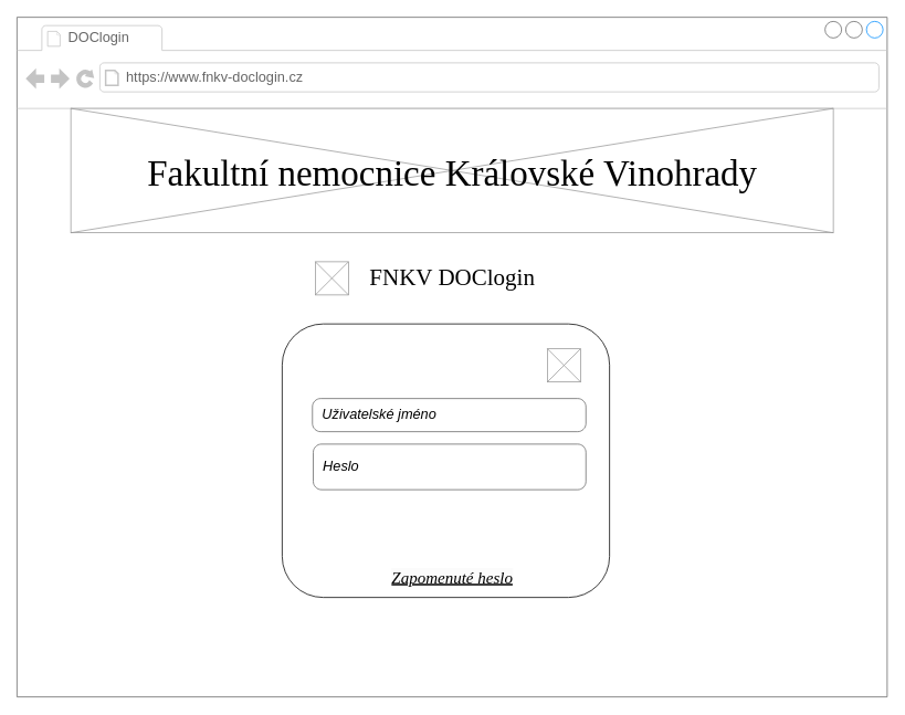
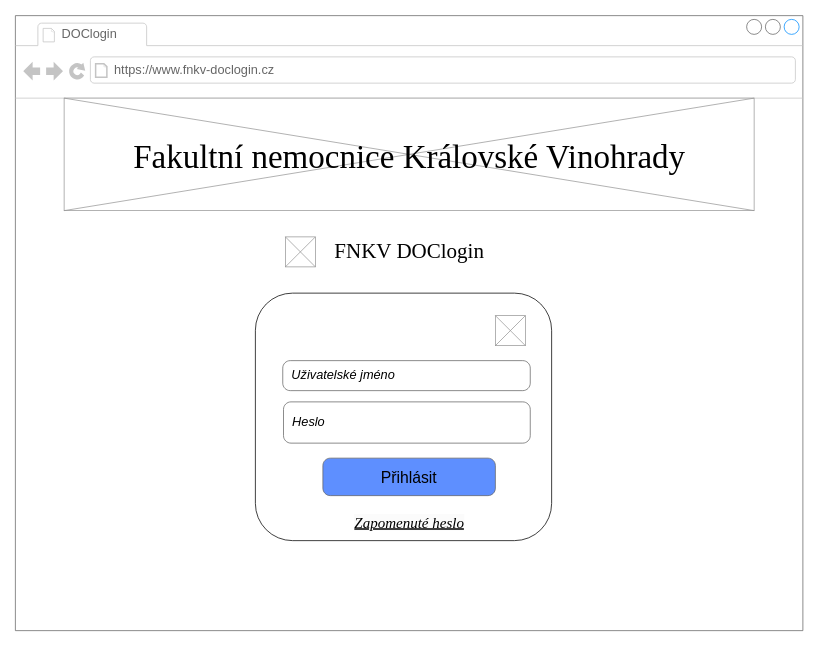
  <mxCell id="0" />
  <mxCell id="1" parent="0" />
  <mxCell id="2" value="" style="strokeWidth=1;shadow=0;dashed=0;align=center;html=1;shape=mxgraph.mockup.containers.browserWindow;rSize=0;strokeColor=#666666;mainText=,;recursiveResize=0;rounded=0;labelBackgroundColor=none;fontFamily=Verdana;fontSize=12" parent="1" vertex="1"><mxGeometry x="20" y="20" width="1050" height="820" as="geometry" /></mxCell>
  <mxCell id="3" value="" style="verticalLabelPosition=bottom;shadow=0;dashed=0;align=center;html=1;verticalAlign=top;strokeWidth=1;shape=mxgraph.mockup.graphics.simpleIcon;strokeColor=#999999;fillColor=#ffffff;rounded=0;labelBackgroundColor=none;fontFamily=Verdana;fontSize=12;fontColor=#000000;" parent="2" vertex="1"><mxGeometry x="65" y="110" width="920" height="150" as="geometry" /></mxCell>
  <mxCell id="4" value="DOClogin" style="strokeWidth=1;shadow=0;dashed=0;align=center;html=1;shape=mxgraph.mockup.containers.anchor;fontSize=17;fontColor=#666666;align=left;" parent="2" vertex="1"><mxGeometry x="60" y="12" width="110" height="26" as="geometry" /></mxCell>
  <mxCell id="5" value="https://www.fnkv-doclogin.cz" style="strokeWidth=1;shadow=0;dashed=0;align=center;html=1;shape=mxgraph.mockup.containers.anchor;rSize=0;fontSize=17;fontColor=#666666;align=left;" parent="2" vertex="1"><mxGeometry x="130" y="60" width="250" height="26" as="geometry" /></mxCell>
  <mxCell id="6" value="&lt;font style=&quot;font-size: 44px;&quot;&gt;Fakultní nemocnice Královské Vinohrady&lt;/font&gt;" style="text;html=1;points=[];align=center;verticalAlign=top;spacingTop=-4;fontSize=30;fontFamily=Verdana" parent="2" vertex="1"><mxGeometry x="355" y="160" width="340" height="50" as="geometry" /></mxCell>
  <mxCell id="7" value="" style="rounded=1;whiteSpace=wrap;html=1;" parent="2" vertex="1"><mxGeometry x="320" y="370" width="395" height="330" as="geometry" /></mxCell>
  <mxCell id="8" value="" style="verticalLabelPosition=bottom;shadow=0;dashed=0;align=center;html=1;verticalAlign=top;strokeWidth=1;shape=mxgraph.mockup.graphics.simpleIcon;strokeColor=#999999;fillColor=#ffffff;rounded=0;labelBackgroundColor=none;fontFamily=Verdana;fontSize=12;fontColor=#000000;" parent="2" vertex="1"><mxGeometry x="360" y="295" width="40" height="40" as="geometry" /></mxCell>
  <mxCell id="9" value="&lt;font style=&quot;font-size: 28px;&quot;&gt;FNKV DOClogin&lt;/font&gt;" style="text;html=1;points=[];align=center;verticalAlign=top;spacingTop=-4;fontSize=28;fontFamily=Verdana" parent="2" vertex="1"><mxGeometry x="355" y="295" width="340" height="50" as="geometry" /></mxCell>
  <mxCell id="10" value="&lt;i&gt;&amp;nbsp; Uživatelské jméno&lt;/i&gt;" style="strokeWidth=1;shadow=0;dashed=0;align=left;html=1;shape=mxgraph.mockup.buttons.button;strokeColor=#666666;mainText=;buttonStyle=round;fontSize=17;fontStyle=0;fillColor=none;whiteSpace=wrap;rounded=0;labelBackgroundColor=none;" parent="2" vertex="1"><mxGeometry x="356.5" y="460" width="330" height="40" as="geometry" /></mxCell>
  <mxCell id="11" value="&lt;i&gt;&amp;nbsp; Heslo&lt;/i&gt;" style="strokeWidth=1;shadow=0;dashed=0;align=left;html=1;shape=mxgraph.mockup.buttons.button;strokeColor=#666666;mainText=;buttonStyle=round;fontSize=17;fontStyle=0;fillColor=none;whiteSpace=wrap;rounded=0;labelBackgroundColor=none;" parent="2" vertex="1"><mxGeometry x="357.5" y="515" width="329" height="55" as="geometry" /></mxCell>
+ <mxCell id="12" value="&lt;font style=&quot;font-size: 21px;&quot;&gt;Přihlásit&lt;/font&gt;" style="strokeWidth=1;shadow=0;dashed=0;align=center;html=1;shape=mxgraph.mockup.buttons.button;strokeColor=#666666;mainText=;buttonStyle=round;fontSize=17;fontStyle=0;fillColor=#5E8FFF;whiteSpace=wrap;rounded=0;labelBackgroundColor=none;" parent="2" vertex="1"><mxGeometry x="410" y="590" width="230" height="50" as="geometry" /></mxCell>
  <mxCell id="13" value="" style="verticalLabelPosition=bottom;shadow=0;dashed=0;align=center;html=1;verticalAlign=top;strokeWidth=1;shape=mxgraph.mockup.graphics.simpleIcon;strokeColor=#999999;fillColor=#ffffff;rounded=0;labelBackgroundColor=none;fontFamily=Verdana;fontSize=12;fontColor=#000000;" parent="2" vertex="1"><mxGeometry x="640" y="400" width="40" height="40" as="geometry" /></mxCell>
  <mxCell id="14" value="&lt;span style=&quot;border-color: var(--border-color); color: rgb(0, 0, 0); font-family: Verdana; font-size: 20px; font-variant-ligatures: normal; font-variant-caps: normal; letter-spacing: normal; orphans: 2; text-indent: 0px; text-transform: none; widows: 2; word-spacing: 0px; -webkit-text-stroke-width: 0px; background-color: rgb(251, 251, 251); text-decoration-thickness: initial; text-decoration-style: initial; text-decoration-color: initial;&quot;&gt;&lt;i&gt;&lt;u&gt;Zapomenuté heslo&lt;/u&gt;&lt;/i&gt;&lt;/span&gt;" style="text;whiteSpace=wrap;html=1;align=center;verticalAlign=middle;" parent="2" vertex="1"><mxGeometry x="413.75" y="650" width="222.5" height="50" as="geometry" /></mxCell>
